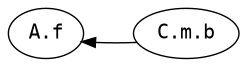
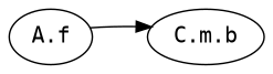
  digraph {
    dir=forward
    rankdir=RL
    fontname="DejaVu Sans Mono"
    node [fontname="DejaVu Sans Mono"]
    n1 [label="C.m.b"]
    n2 [label="A.f"]
-   n1 -> n2 [fontname="DejaVu Sans Mono"]
+   n2 -> n1 [fontname="DejaVu Sans Mono"]
  }
